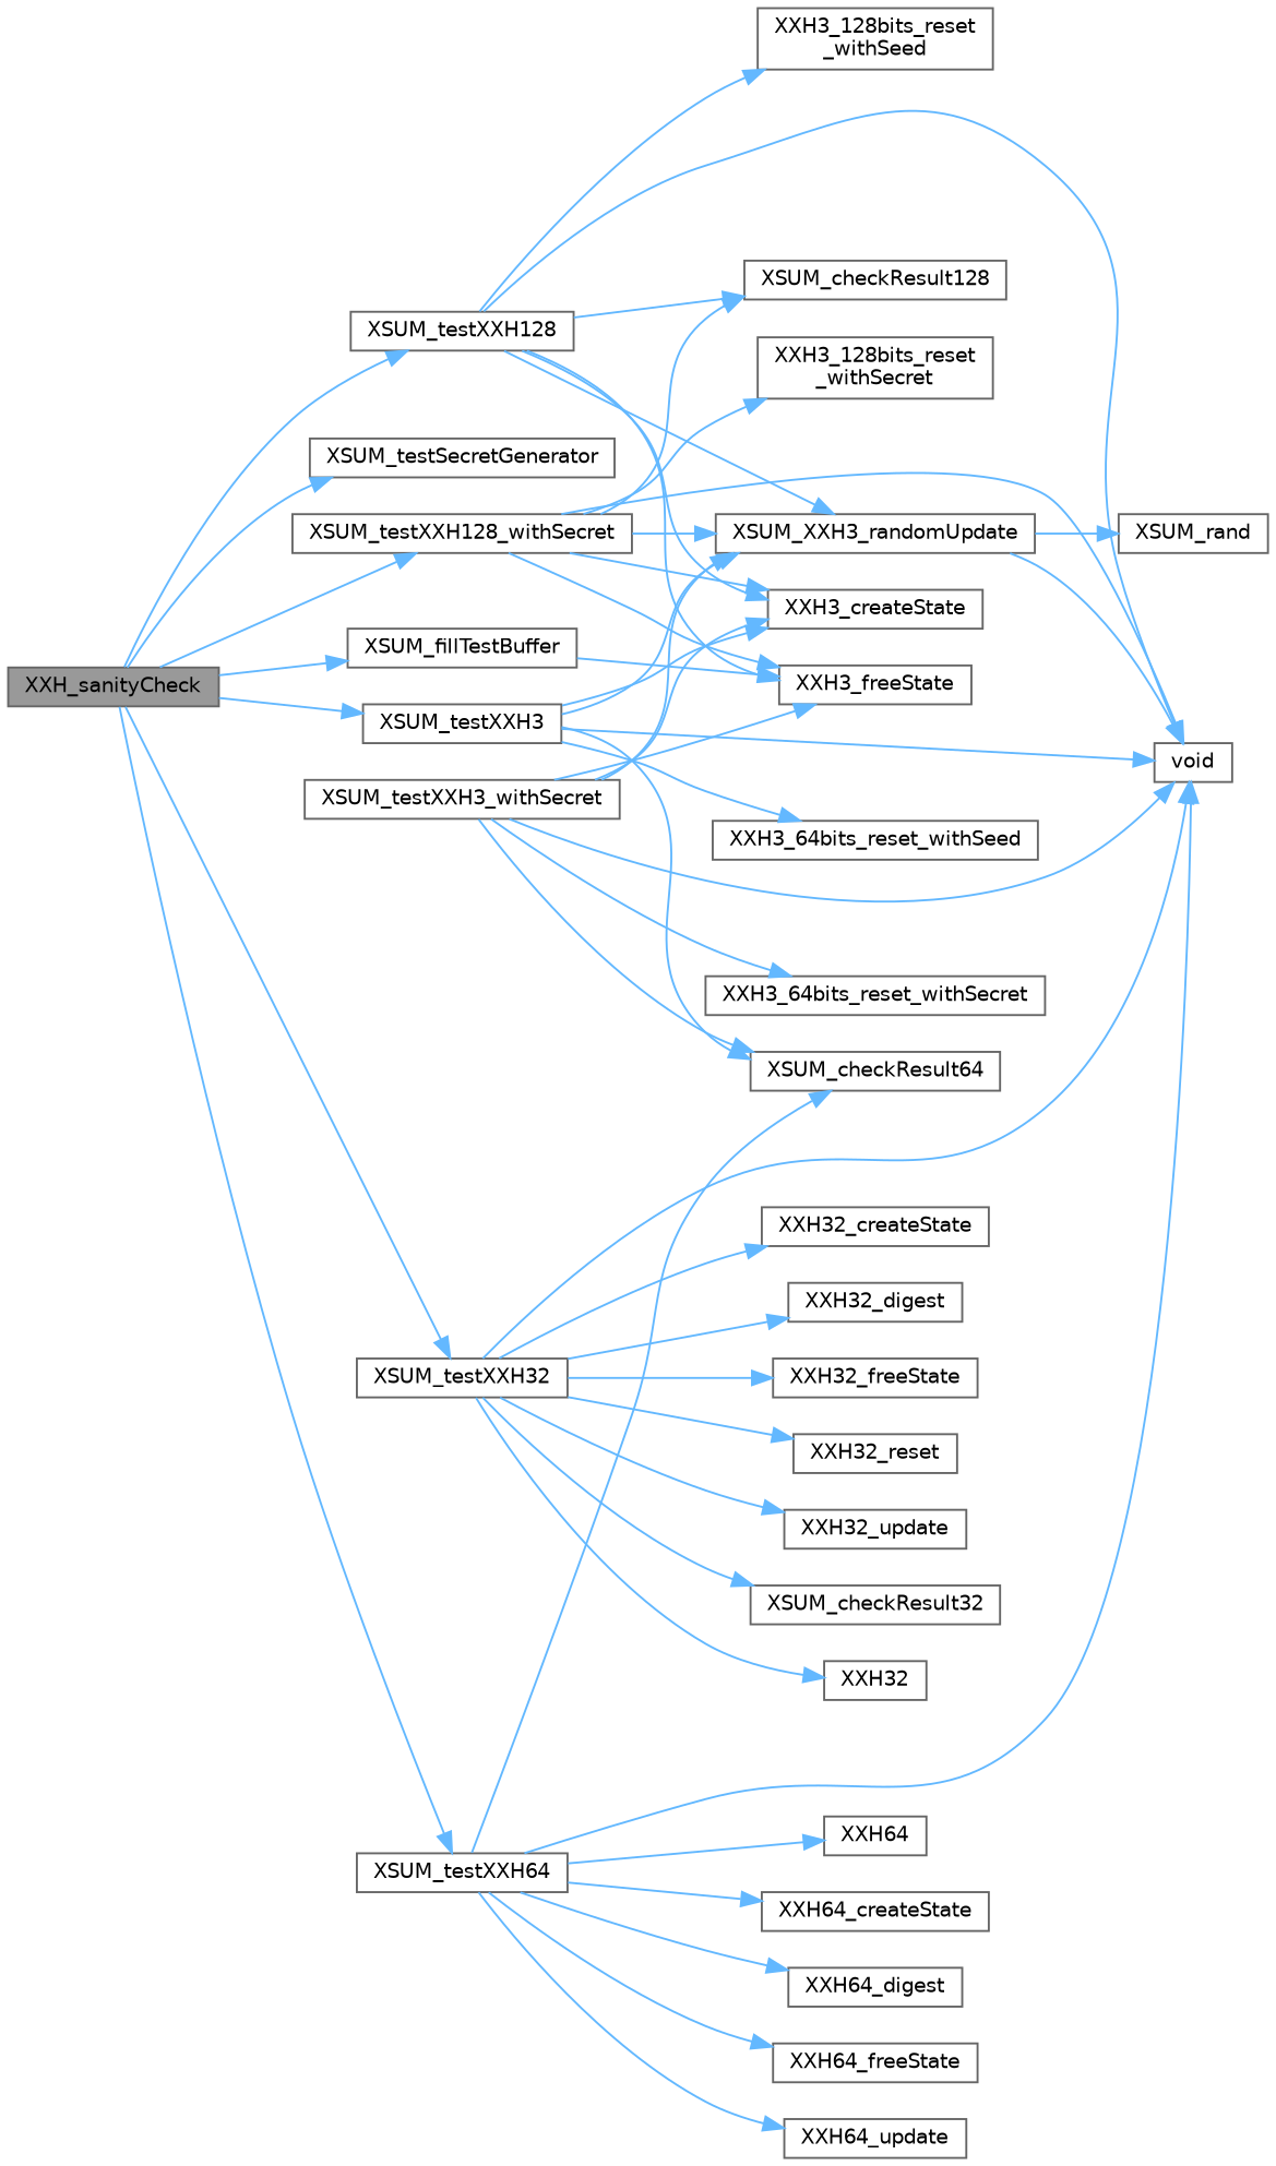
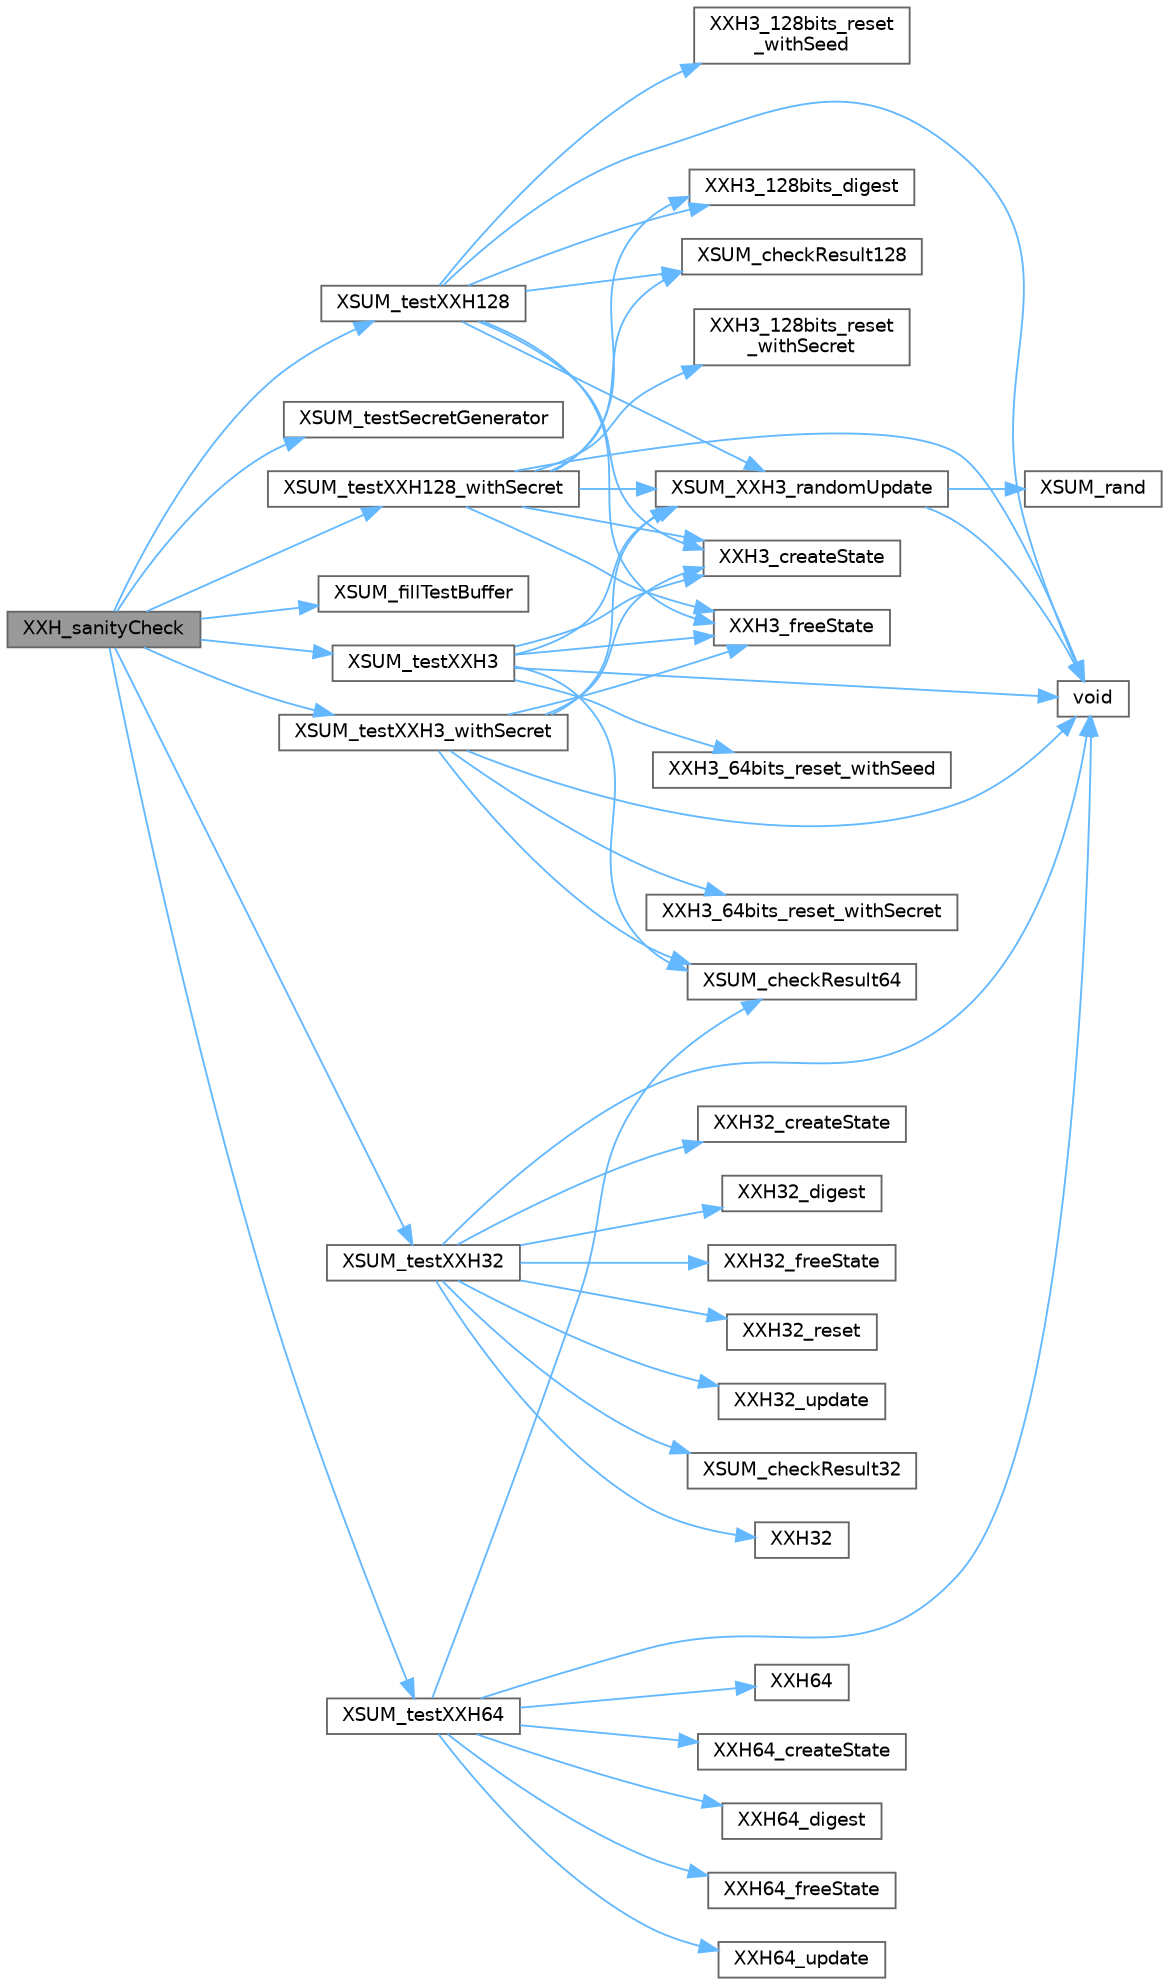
  digraph {
    rankdir=LR
    node [color=grey40 fillcolor=white fontname=Helvetica fontsize=10 shape=box style=filled]
    edge [color=steelblue1 fontname=Helvetica fontsize=10 labelfontname=Helvetica labelfontsize=10 style=solid]
    n1 [color=gray40 fillcolor=grey60 fontcolor=black height=0.2 label=XXH_sanityCheck width=0.4]
    n2 [height=0.2 label=XSUM_fillTestBuffer width=0.4]
    n3 [height=0.2 label=XSUM_testSecretGenerator width=0.4]
    n4 [height=0.2 label=XSUM_testXXH128 width=0.4]
    n5 [height=0.2 label=XSUM_testXXH128_withSecret width=0.4]
    n6 [height=0.2 label=XSUM_testXXH3 width=0.4]
    n7 [height=0.2 label=XSUM_testXXH32 width=0.4]
    n8 [height=0.2 label=XSUM_testXXH3_withSecret width=0.4]
    n9 [height=0.2 label=XSUM_testXXH64 width=0.4]
    n10 [height=0.2 label=void width=0.4]
    n11 [height=0.2 label=XSUM_checkResult128 width=0.4]
    n12 [height=0.2 label=XSUM_XXH3_randomUpdate width=0.4]
+   n13 [height=0.2 label=XXH3_128bits_digest width=0.4]
    n14 [height=0.2 label="XXH3_128bits_reset\l_withSeed" width=0.4]
    n15 [height=0.2 label=XXH3_createState width=0.4]
    n16 [height=0.2 label=XXH3_freeState width=0.4]
    n17 [height=0.2 label="XXH3_128bits_reset\l_withSecret" width=0.4]
    n18 [height=0.2 label=XSUM_checkResult64 width=0.4]
    n19 [height=0.2 label=XXH3_64bits_reset_withSeed width=0.4]
    n20 [height=0.2 label=XSUM_checkResult32 width=0.4]
    n21 [height=0.2 label=XXH32 width=0.4]
    n22 [height=0.2 label=XXH32_createState width=0.4]
    n23 [height=0.2 label=XXH32_digest width=0.4]
    n24 [height=0.2 label=XXH32_freeState width=0.4]
    n25 [height=0.2 label=XXH32_reset width=0.4]
    n26 [height=0.2 label=XXH32_update width=0.4]
    n27 [height=0.2 label=XXH3_64bits_reset_withSecret width=0.4]
    n28 [height=0.2 label=XXH64 width=0.4]
    n29 [height=0.2 label=XXH64_createState width=0.4]
    n30 [height=0.2 label=XXH64_digest width=0.4]
    n31 [height=0.2 label=XXH64_freeState width=0.4]
    n32 [height=0.2 label=XXH64_update width=0.4]
    n33 [height=0.2 label=XSUM_rand width=0.4]
    n1 -> n2
    n1 -> n3
    n1 -> n4
    n1 -> n5
    n1 -> n6
    n1 -> n7
+   n1 -> n8
    n1 -> n9
    n4 -> n10
    n4 -> n11
    n4 -> n12
+   n4 -> n13
    n4 -> n14
    n4 -> n15
    n4 -> n16
    n5 -> n10
    n5 -> n11
    n5 -> n12
+   n5 -> n13
    n5 -> n15
    n5 -> n16
    n5 -> n17
    n6 -> n10
    n6 -> n12
    n6 -> n15
-   n2 -> n16
+   n6 -> n16
    n6 -> n18
    n6 -> n19
    n7 -> n10
    n7 -> n20
    n7 -> n21
    n7 -> n22
    n7 -> n23
    n7 -> n24
    n7 -> n25
    n7 -> n26
    n8 -> n10
    n8 -> n12
    n8 -> n15
    n8 -> n16
    n8 -> n18
    n8 -> n27
    n9 -> n10
    n9 -> n18
    n9 -> n28
    n9 -> n29
    n9 -> n30
    n9 -> n31
    n9 -> n32
    n12 -> n10
    n12 -> n33
  }
